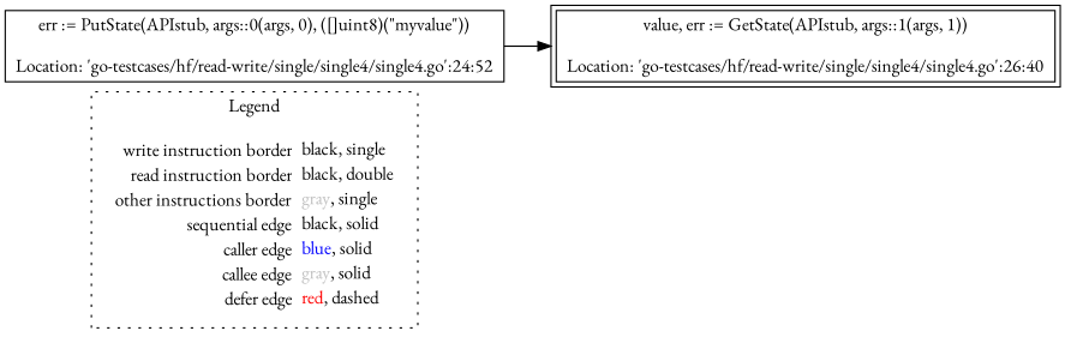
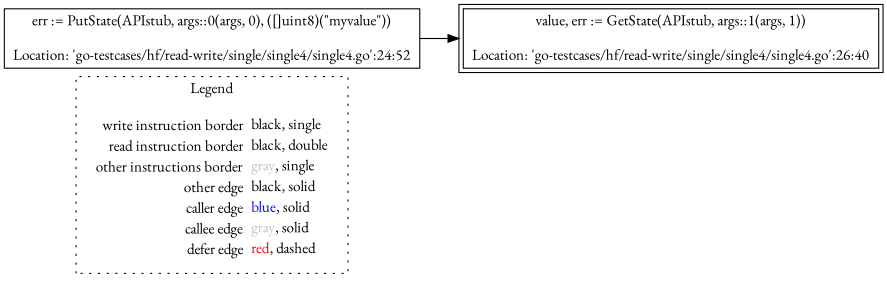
  digraph {
    rankdir=LR
    fontname="EB Garamond"
    node [shape=rect fontname="EB Garamond" color=black]
-   n1 [label=<<table border="0" cellpadding="2" cellspacing="0" cellborder="0"><tr><td align="right">write instruction border&nbsp;</td><td align="left"><font color="black">black</font>, single</td></tr><tr><td align="right">read instruction border&nbsp;</td><td align="left"><font color="black">black</font>, double</td></tr><tr><td align="right">other instructions border&nbsp;</td><td align="left"><font color="gray">gray</font>, single</td></tr><tr><td align="right">sequential edge&nbsp;</td><td align="left"><font color="black">black</font>, solid</td></tr><tr><td align="right">caller edge&nbsp;</td><td align="left"><font color="blue">blue</font>, solid</td></tr><tr><td align="right">callee edge&nbsp;</td><td align="left"><font color="gray">gray</font>, solid</td></tr><tr><td align="right">defer edge&nbsp;</td><td align="left"><font color="red">red</font>, dashed</td></tr></table>> shape=plaintext color=""]
+   n1 [label=<<table border="0" cellpadding="2" cellspacing="0" cellborder="0"><tr><td align="right">write instruction border&nbsp;</td><td align="left"><font color="black">black</font>, single</td></tr><tr><td align="right">read instruction border&nbsp;</td><td align="left"><font color="black">black</font>, double</td></tr><tr><td align="right">other instructions border&nbsp;</td><td align="left"><font color="gray">gray</font>, single</td></tr><tr><td align="right">other edge&nbsp;</td><td align="left"><font color="black">black</font>, solid</td></tr><tr><td align="right">caller edge&nbsp;</td><td align="left"><font color="blue">blue</font>, solid</td></tr><tr><td align="right">callee edge&nbsp;</td><td align="left"><font color="gray">gray</font>, solid</td></tr><tr><td align="right">defer edge&nbsp;</td><td align="left"><font color="red">red</font>, dashed</td></tr></table>> shape=plaintext color=""]
    n2 [label=<err := PutState(APIstub, args::0(args, 0), ([]uint8)(&quot;myvalue&quot;))<BR/><BR/>Location: 'go-testcases/hf/read-write/single/single4/single4.go':24:52>]
    n3 [label=<value, err := GetState(APIstub, args::1(args, 1))<BR/><BR/>Location: 'go-testcases/hf/read-write/single/single4/single4.go':26:40> peripheries=2]
    subgraph cluster_1 {
      label=Legend
      style=dotted
      n1
    }
    n2 -> n3 [color=black fontname="EB Garamond"]
  }
